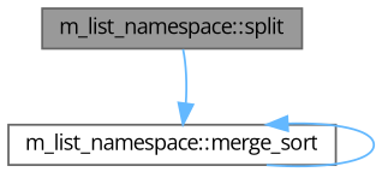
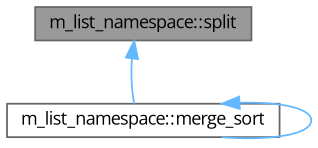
  digraph {
    rankdir=TB
    fontname="Open Sans"
    node [fontname="Open Sans" fontsize=10 shape=box style=filled]
    edge [color=steelblue1 dir=back fontname="Open Sans" fontsize=10 labelfontname=Helvetica labelfontsize=10 style=solid]
    n1 [color=gray40 fillcolor=grey60 fontcolor=black height=0.2 label="m_list_namespace::split" width=0.4]
    n2 [color=grey40 fillcolor=white height=0.2 label="m_list_namespace::merge_sort" width=0.4]
-   n2 -> n1
+   n1 -> n2
    n2 -> n2
  }
